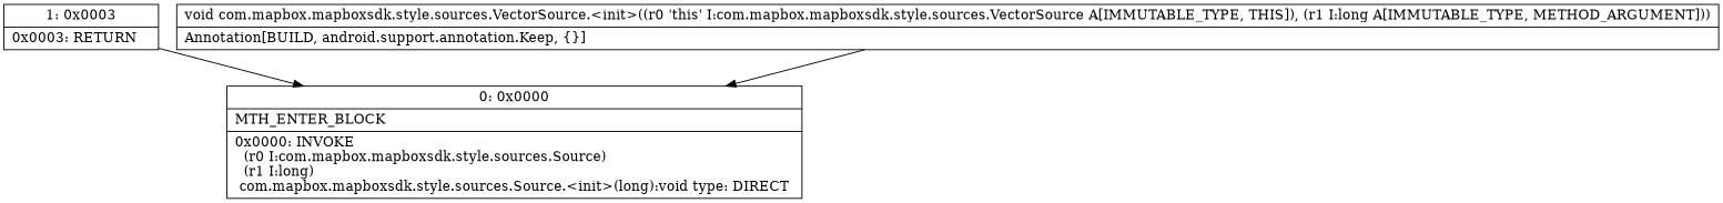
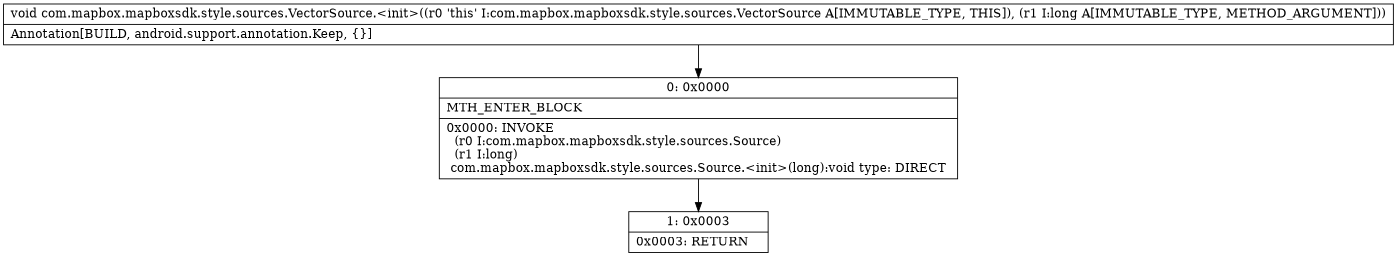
  digraph {
    node [shape=record]
    n1 [label="{0\:\ 0x0000|MTH_ENTER_BLOCK\l|0x0000: INVOKE  \l  (r0 I:com.mapbox.mapboxsdk.style.sources.Source)\l  (r1 I:long)\l com.mapbox.mapboxsdk.style.sources.Source.\<init\>(long):void type: DIRECT \l}"]
    n2 [label="{1\:\ 0x0003|0x0003: RETURN   \l}"]
    n3 [label="{void com.mapbox.mapboxsdk.style.sources.VectorSource.\<init\>((r0 'this' I:com.mapbox.mapboxsdk.style.sources.VectorSource A[IMMUTABLE_TYPE, THIS]), (r1 I:long A[IMMUTABLE_TYPE, METHOD_ARGUMENT]))  | Annotation[BUILD, android.support.annotation.Keep, \{\}]\l}"]
-   n2 -> n1
+   n1 -> n2
    n3 -> n1
  }
